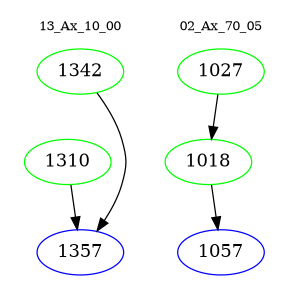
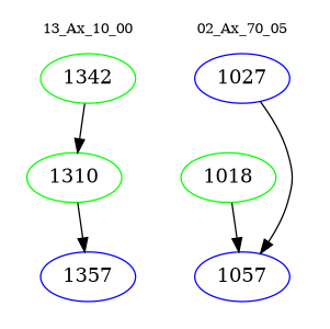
  digraph {
    node [color=green]
    edge [color=black]
    n1 [label=1342]
    n2 [label=1310]
    n3 [color=blue label=1357]
-   n4 [label=1027]
+   n4 [color=blue label=1027]
    n5 [label=1018]
    n6 [color=blue label=1057]
    subgraph cluster_1 {
      color=white
      fontsize=10
      label="13_Ax_10_00"
      n1
      n2
      n3
    }
    subgraph cluster_2 {
      color=white
      fontsize=10
      label="02_Ax_70_05"
      n4
      n5
      n6
    }
-   n1 -> n3
+   n1 -> n2
    n2 -> n3
-   n4 -> n5
+   n4 -> n6
    n5 -> n6
  }
